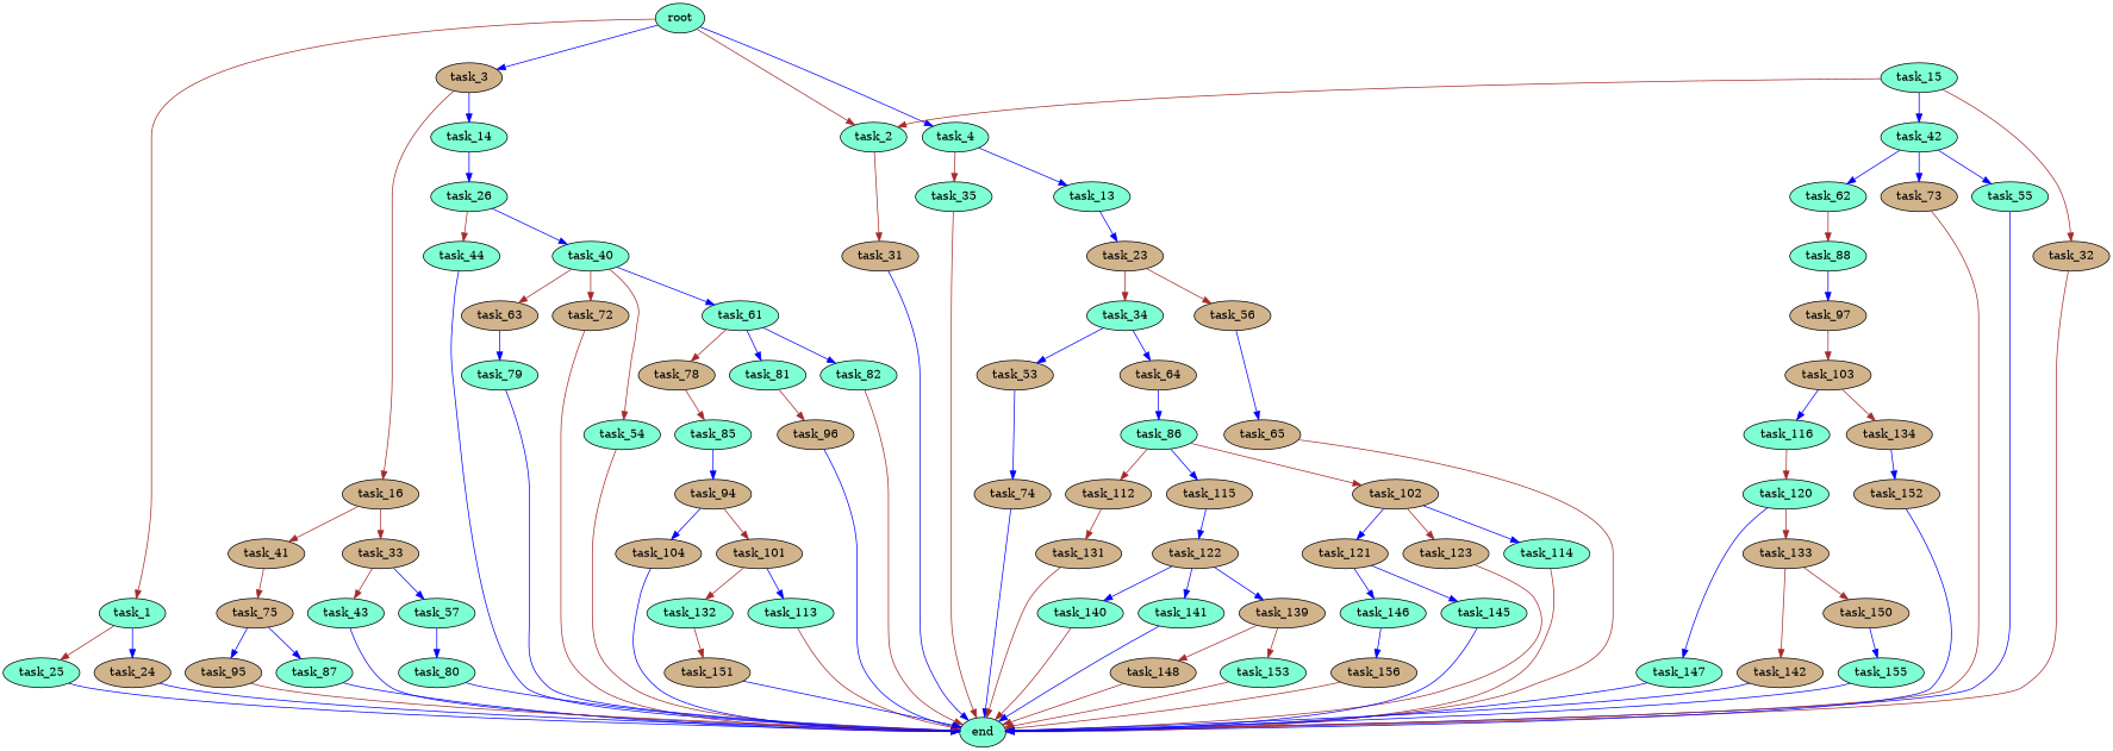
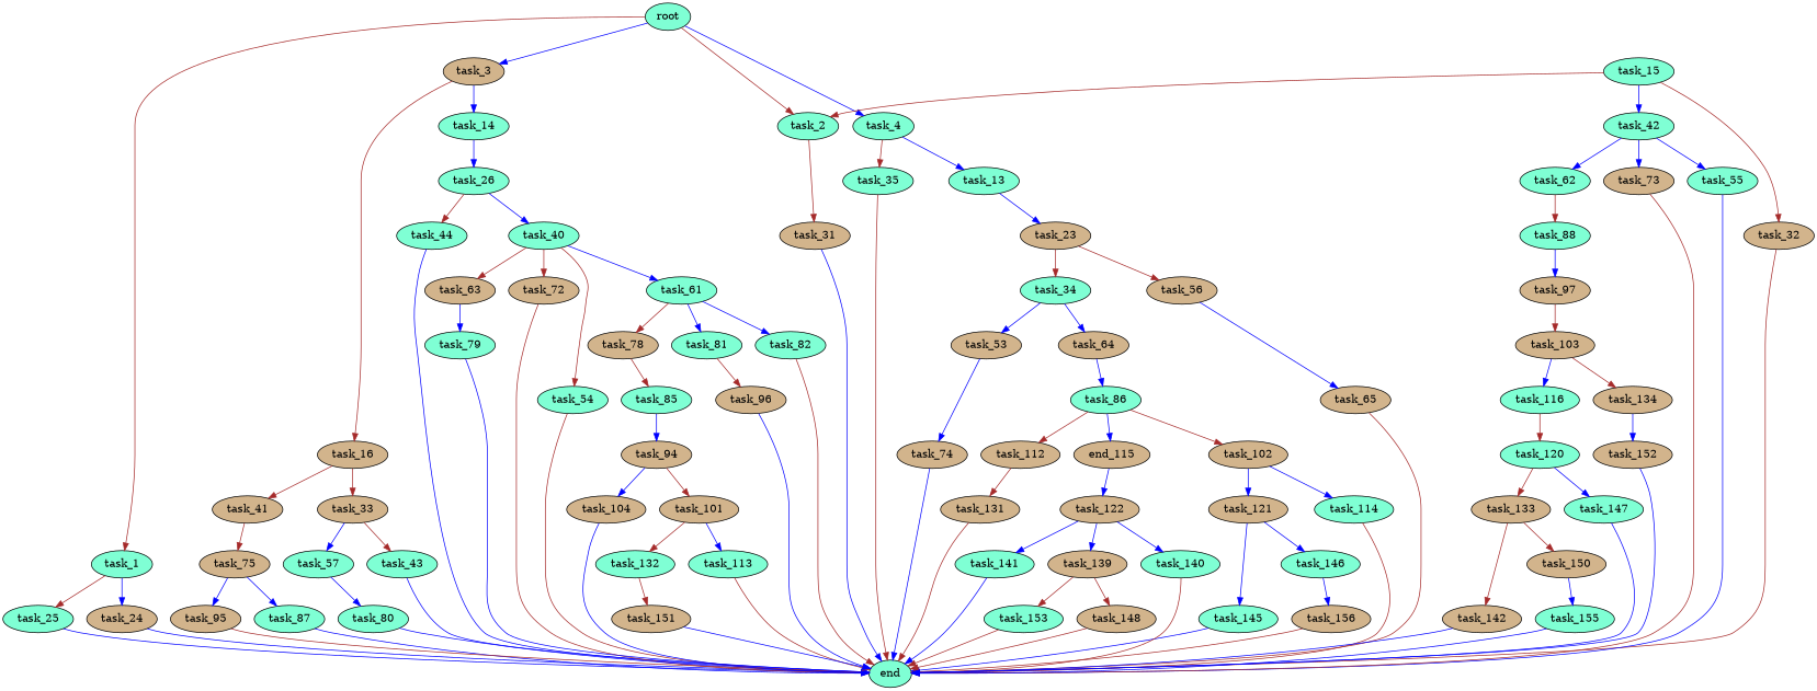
  digraph {
    node [fillcolor=aquamarine style=filled]
    edge [color=blue]
    root
    task_1
    task_2
    task_3 [fillcolor=tan]
    task_4
    task_24 [fillcolor=tan]
    task_25
    task_31 [fillcolor=tan]
    task_14
    task_16 [fillcolor=tan]
    task_13
    task_35
    end
    task_15
    task_32 [fillcolor=tan]
    task_42
    task_26
    task_33 [fillcolor=tan]
    task_41 [fillcolor=tan]
    task_23 [fillcolor=tan]
    task_55
    task_62
    task_73 [fillcolor=tan]
    task_40
    task_44
    task_43
    task_57
    task_75 [fillcolor=tan]
    task_34
    task_56 [fillcolor=tan]
    task_53 [fillcolor=tan]
    task_64 [fillcolor=tan]
    task_65 [fillcolor=tan]
    task_54
    task_61
    task_63 [fillcolor=tan]
    task_72 [fillcolor=tan]
    task_88
    task_80
    task_87
    task_95 [fillcolor=tan]
    task_74 [fillcolor=tan]
    task_86
    task_78 [fillcolor=tan]
    task_81
    task_82
    task_79
    task_102 [fillcolor=tan]
    task_112 [fillcolor=tan]
-   task_115 [fillcolor=tan]
+   task_115 [fillcolor=tan label=end_115]
    task_85
    task_96 [fillcolor=tan]
    task_97 [fillcolor=tan]
    task_94 [fillcolor=tan]
    task_103 [fillcolor=tan]
    task_114
    task_121 [fillcolor=tan]
-   task_123 [fillcolor=tan]
    task_131 [fillcolor=tan]
    task_122 [fillcolor=tan]
    task_101 [fillcolor=tan]
    task_104 [fillcolor=tan]
    task_113
    task_132
    task_145
    task_146
    task_139 [fillcolor=tan]
    task_140
    task_141
    task_116
    task_134 [fillcolor=tan]
    task_151 [fillcolor=tan]
    task_120
    task_152 [fillcolor=tan]
    task_156 [fillcolor=tan]
    task_133 [fillcolor=tan]
    task_147
    task_148 [fillcolor=tan]
    task_153
    task_142 [fillcolor=tan]
    task_150 [fillcolor=tan]
    task_155
    root -> task_1 [color=brown]
    root -> task_2 [color=brown]
    root -> task_3
    root -> task_4
    task_1 -> task_24
    task_1 -> task_25 [color=brown]
    task_2 -> task_31 [color=brown]
    task_3 -> task_14
    task_3 -> task_16 [color=brown]
    task_4 -> task_13
    task_4 -> task_35 [color=brown]
    task_24 -> end
    task_25 -> end
    task_31 -> end
    task_14 -> task_26
    task_16 -> task_33 [color=brown]
    task_16 -> task_41 [color=brown]
    task_13 -> task_23
    task_35 -> end [color=brown]
    task_15 -> task_2 [color=brown]
    task_15 -> task_32 [color=brown]
    task_15 -> task_42
    task_32 -> end [color=brown]
    task_42 -> task_55
    task_42 -> task_62
    task_42 -> task_73
    task_26 -> task_40
    task_26 -> task_44 [color=brown]
    task_33 -> task_43 [color=brown]
    task_33 -> task_57
    task_41 -> task_75 [color=brown]
    task_23 -> task_34 [color=brown]
    task_23 -> task_56 [color=brown]
    task_55 -> end
    task_62 -> task_88 [color=brown]
    task_73 -> end [color=brown]
    task_40 -> task_54 [color=brown]
    task_40 -> task_61
    task_40 -> task_63 [color=brown]
    task_40 -> task_72 [color=brown]
    task_44 -> end
    task_43 -> end
    task_57 -> task_80
    task_75 -> task_87
    task_75 -> task_95
    task_34 -> task_53
    task_34 -> task_64
    task_56 -> task_65
    task_53 -> task_74
    task_64 -> task_86
    task_65 -> end [color=brown]
    task_54 -> end [color=brown]
    task_61 -> task_78 [color=brown]
    task_61 -> task_81
    task_61 -> task_82
    task_63 -> task_79
    task_72 -> end [color=brown]
    task_88 -> task_97
    task_80 -> end
    task_87 -> end
    task_95 -> end [color=brown]
    task_74 -> end
    task_86 -> task_102 [color=brown]
    task_86 -> task_112 [color=brown]
    task_86 -> task_115
    task_78 -> task_85 [color=brown]
    task_81 -> task_96 [color=brown]
    task_82 -> end [color=brown]
    task_79 -> end
    task_102 -> task_114
    task_102 -> task_121
-   task_102 -> task_123 [color=brown]
    task_112 -> task_131 [color=brown]
    task_115 -> task_122
    task_85 -> task_94
    task_96 -> end
    task_97 -> task_103 [color=brown]
    task_94 -> task_101 [color=brown]
    task_94 -> task_104
    task_103 -> task_116
    task_103 -> task_134 [color=brown]
    task_114 -> end [color=brown]
    task_121 -> task_145
    task_121 -> task_146
-   task_123 -> end [color=brown]
    task_131 -> end [color=brown]
    task_122 -> task_139
    task_122 -> task_140
    task_122 -> task_141
    task_101 -> task_113
    task_101 -> task_132 [color=brown]
    task_104 -> end
    task_113 -> end [color=brown]
    task_132 -> task_151 [color=brown]
    task_145 -> end
    task_146 -> task_156
    task_139 -> task_148 [color=brown]
    task_139 -> task_153 [color=brown]
    task_140 -> end [color=brown]
    task_141 -> end
    task_116 -> task_120 [color=brown]
    task_134 -> task_152
    task_151 -> end
    task_120 -> task_133 [color=brown]
    task_120 -> task_147
    task_152 -> end
    task_156 -> end [color=brown]
    task_133 -> task_142 [color=brown]
    task_133 -> task_150 [color=brown]
    task_147 -> end
    task_148 -> end [color=brown]
    task_153 -> end [color=brown]
    task_142 -> end
    task_150 -> task_155
    task_155 -> end
  }
